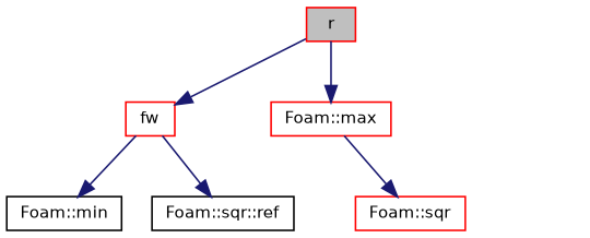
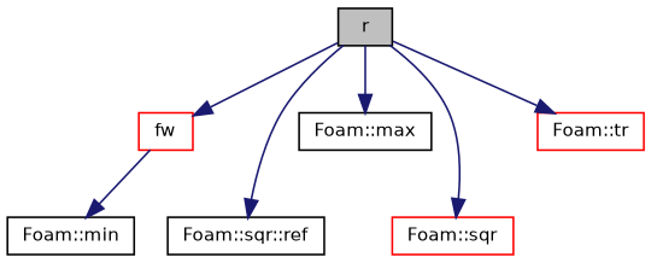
  digraph {
    rankdir=TB
    node [color=black fontname=Helvetica fontsize=10 shape=record]
    edge [color=midnightblue fontname=Helvetica fontsize=10 labelfontname=Helvetica labelfontsize=10 style=solid]
-   n1 [color=red fillcolor=grey75 fontcolor=black height=0.2 label=r style=filled width=0.4]
+   n1 [fillcolor=grey75 fontcolor=black height=0.2 label=r style=filled width=0.4]
    n2 [color=red height=0.2 label=fw width=0.4]
-   n3 [color=red height=0.2 label="Foam::max" width=0.4]
+   n3 [height=0.2 label="Foam::max" width=0.4]
    n4 [height=0.2 label="Foam::sqr::ref" width=0.4]
    n5 [color=red height=0.2 label="Foam::sqr" width=0.4]
+   n6 [color=red height=0.2 label="Foam::tr" width=0.4]
    n7 [height=0.2 label="Foam::min" width=0.4]
    n1 -> n2
    n1 -> n3
-   n2 -> n4
-   n3 -> n5
+   n1 -> n4
+   n1 -> n5
+   n1 -> n6
    n2 -> n7
  }
